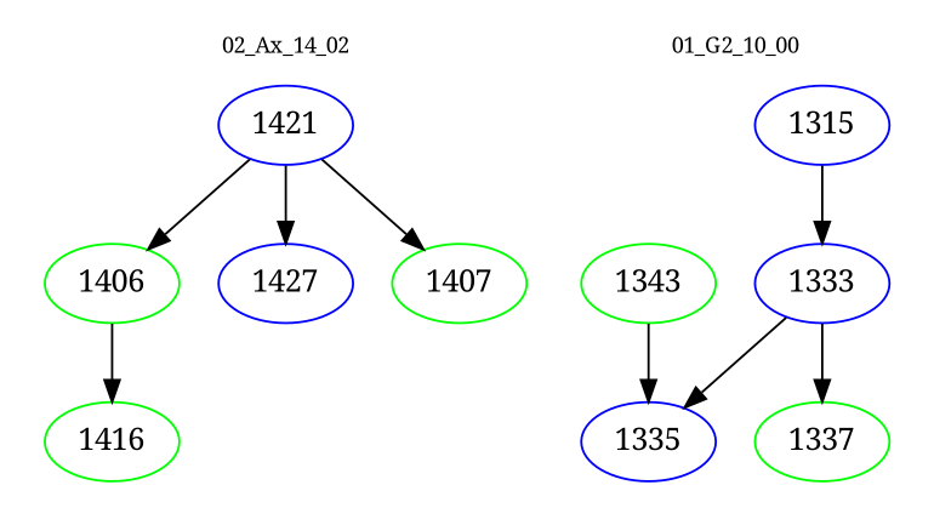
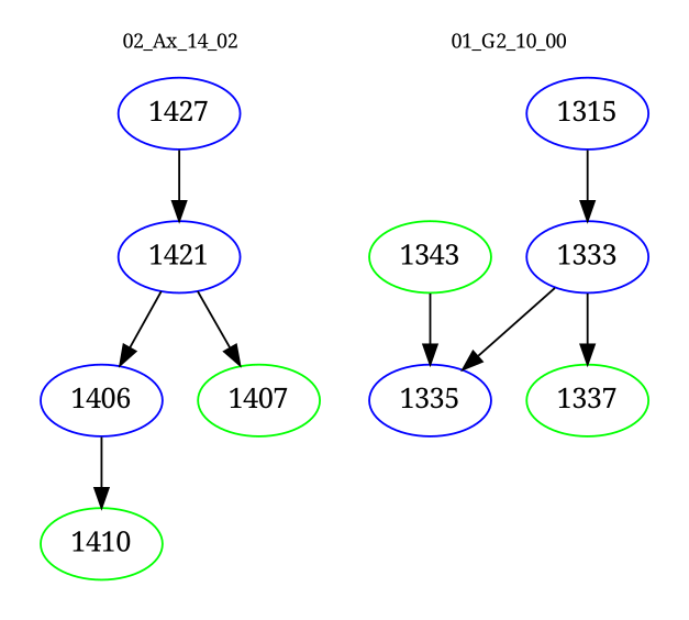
  digraph {
    fontname="Noto Serif"
    node [color=blue fontname="Noto Serif"]
    edge [color=black fontname="Noto Serif"]
    n1 [label=1421]
-   n2 [color=green label=1406]
+   n2 [label=1406]
    n3 [label=1427]
    n4 [color=green label=1407]
-   n5 [color=green label=1416]
+   n5 [color=green label=1410]
    n6 [label=1333]
    n7 [label=1335]
    n8 [color=green label=1337]
    n9 [label=1315]
    n10 [color=green label=1343]
    subgraph cluster_1 {
      color=white
      fontsize=10
      label="02_Ax_14_02"
      n1
      n2
      n3
      n4
      n5
    }
    subgraph cluster_2 {
      color=white
      fontsize=10
      label="01_G2_10_00"
      n6
      n7
      n8
      n9
      n10
    }
    n1 -> n2
-   n1 -> n3
+   n3 -> n1
    n1 -> n4
    n2 -> n5
    n6 -> n7
    n6 -> n8
    n9 -> n6
    n10 -> n7
  }
